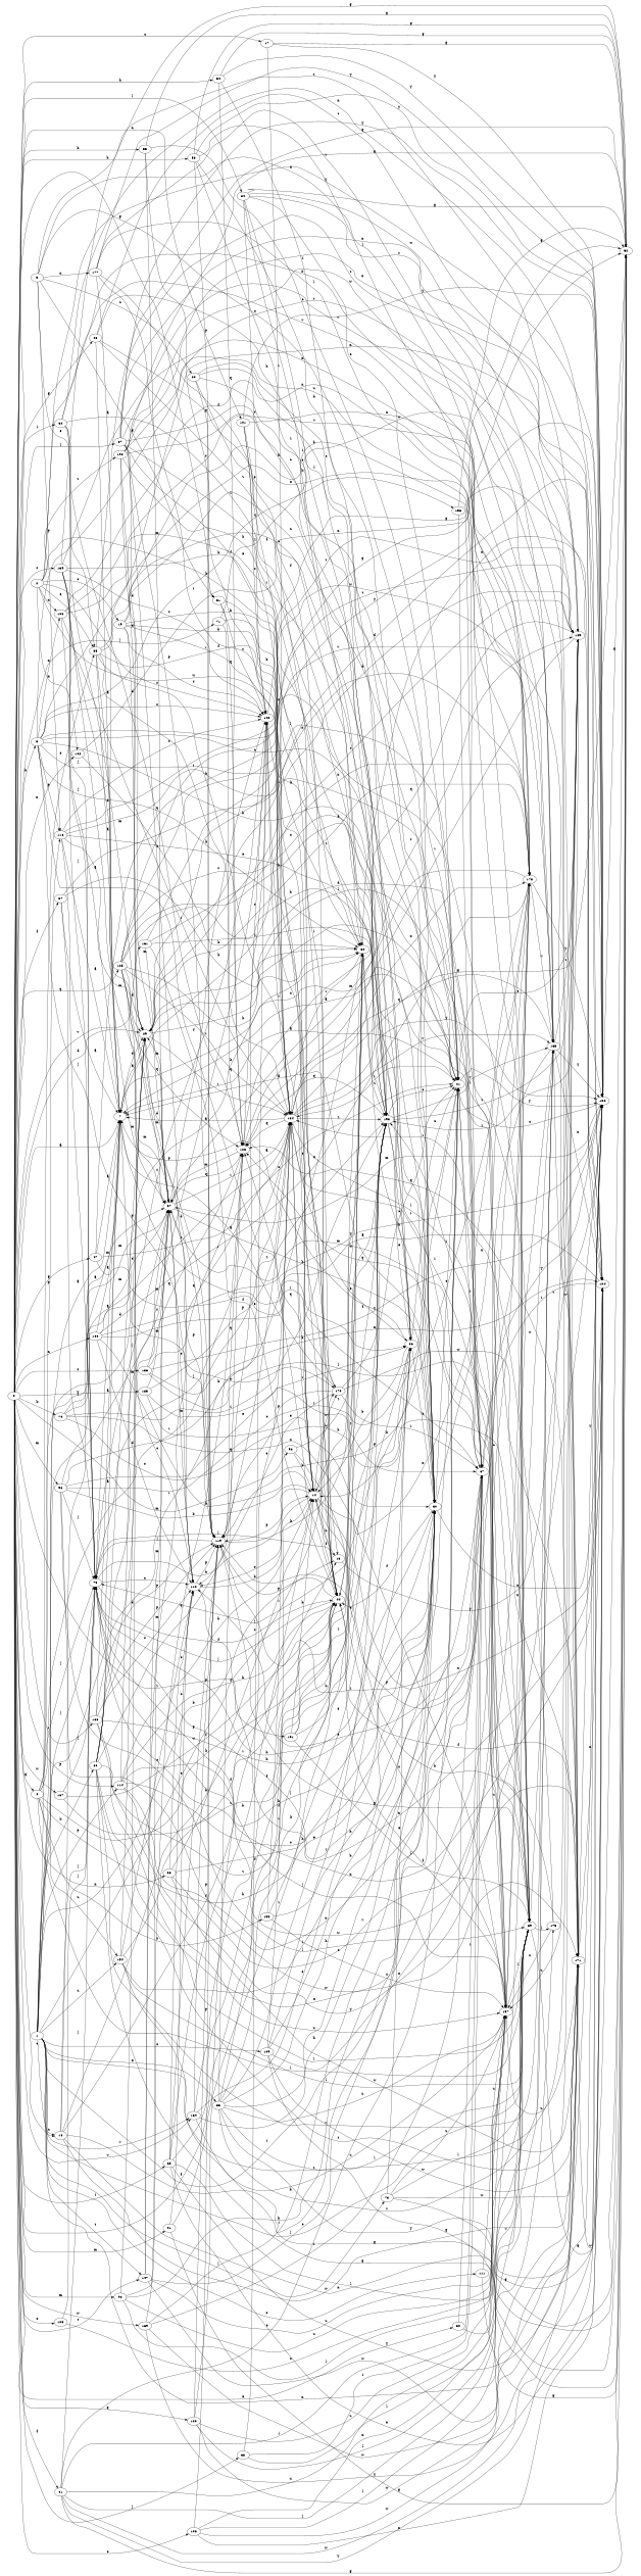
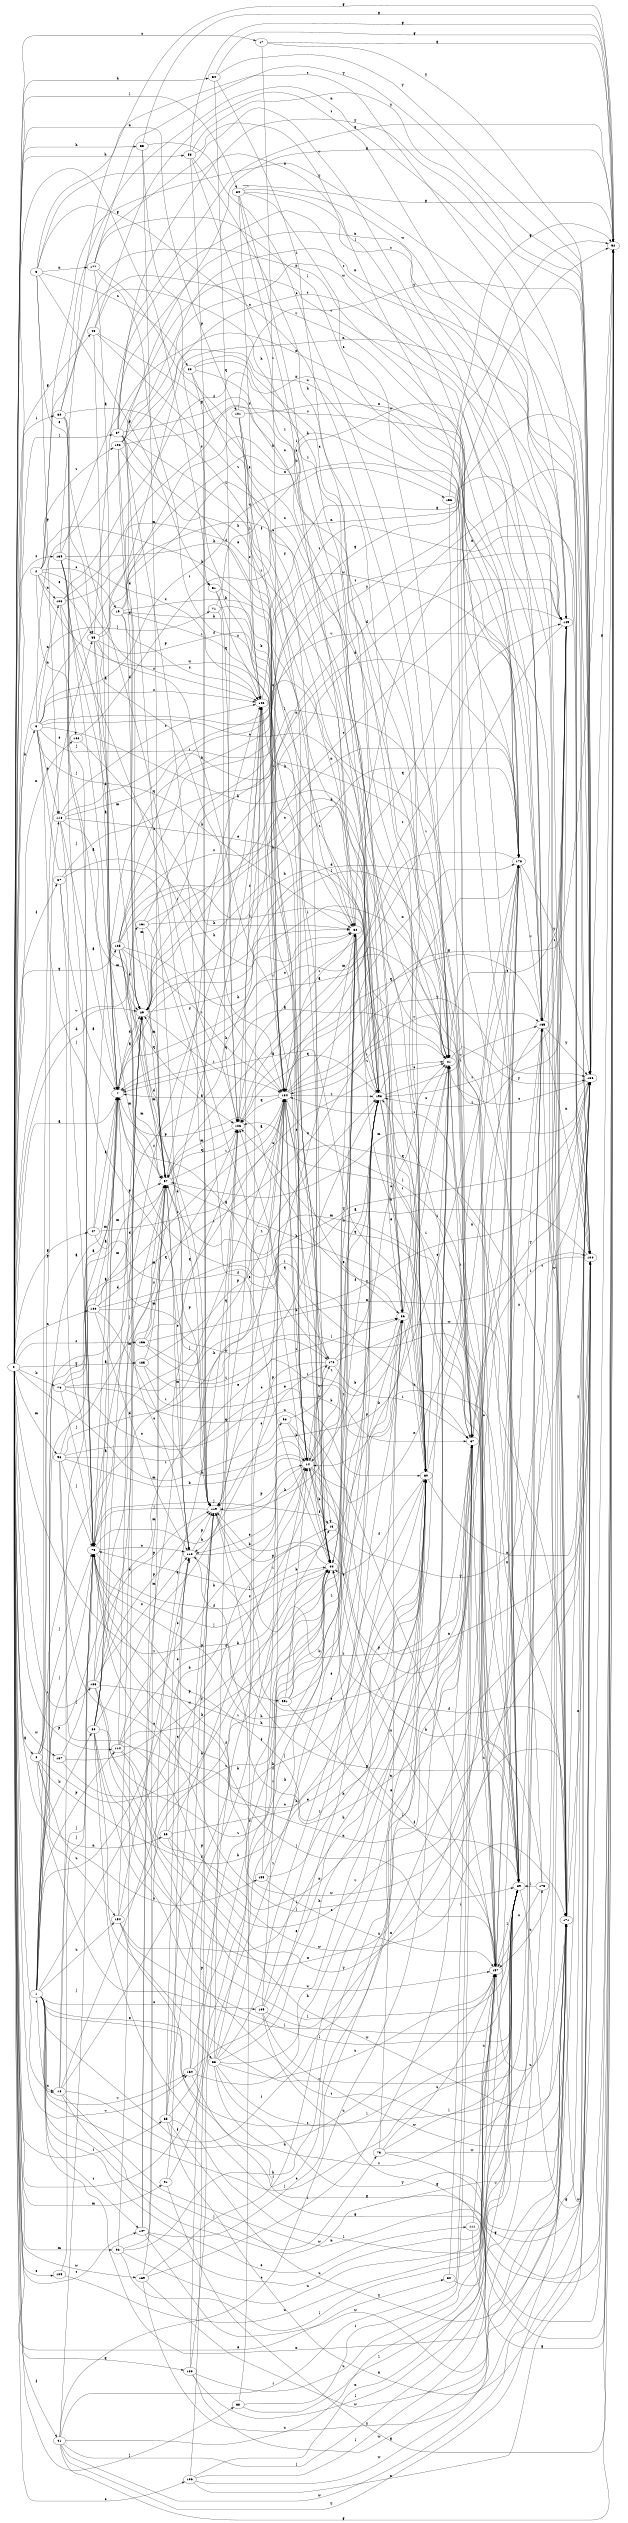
  strict digraph {
    rankdir=LR
    0
    4
    7
    9
    17
    18
    29
    30
    37
    41
    44
    47
    48
    51
    54
    55
    58
    62
    65
    68
    71
    79
    84
    87
    90
    91
    92
    93
    99
    100
    101
    102
    105
    106
    114
    120
    125
    133
    136
    139
    147
    161
    164
    167
    169
    185
-   191
+   191 [label=991]
    75
    89
    134
    142
    154
    82
    118
    60
    155
    149
    170
    21
    103
    178
    119
    156
    157
    186
    52
    13
    67
    97
    104
    171
    165
    36
    193
    14
    126
    112
    1
    33
    35
    73
    80
    109
    111
    175
    2
    19
    192
    3
    20
    177
    0 -> 4 [label=a]
    0 -> 7 [label=a]
    0 -> 9 [label=b]
    0 -> 17 [label=c]
    0 -> 18 [label=c]
    0 -> 29 [label=d]
    0 -> 30 [label=e]
    0 -> 37 [label=f]
    0 -> 41 [label=f]
    0 -> 44 [label=f]
    0 -> 47 [label=g]
    0 -> 48 [label=g]
    0 -> 51 [label=g]
    0 -> 54 [label=h]
    0 -> 55 [label=h]
    0 -> 58 [label=h]
    0 -> 62 [label=i]
    0 -> 65 [label=i]
    0 -> 68 [label=j]
    0 -> 71 [label=j]
    0 -> 79 [label=k]
    0 -> 84 [label=l]
    0 -> 87 [label=l]
    0 -> 90 [label=m]
    0 -> 91 [label=m]
    0 -> 92 [label=m]
    0 -> 93 [label=m]
    0 -> 99 [label=n]
    0 -> 100 [label=n]
    0 -> 101 [label=n]
    0 -> 102 [label=n]
    0 -> 105 [label=o]
    0 -> 106 [label=o]
    0 -> 114 [label=p]
    0 -> 120 [label=q]
    0 -> 125 [label=q]
    0 -> 133 [label=r]
    0 -> 136 [label=s]
    0 -> 139 [label=s]
    0 -> 147 [label=t]
    0 -> 161 [label=v]
    0 -> 164 [label=v]
    0 -> 167 [label=w]
    0 -> 169 [label=w]
    0 -> 185 [label=y]
    0 -> 191 [label=z]
    4 -> 75 [label=j]
    4 -> 89 [label=l]
    4 -> 134 [label=r]
    4 -> 142 [label=s]
    4 -> 154 [label=u]
    4 -> 82 [label=k]
    4 -> 118 [label=p]
    4 -> 60 [label=h]
    4 -> 155 [label=u]
    7 -> 29 [label=d]
    7 -> 149 [label=t]
    7 -> 170 [label=w]
    7 -> 21 [label=c]
    9 -> 44 [label=f]
    9 -> 89 [label=l]
    9 -> 142 [label=s]
    9 -> 82 [label=k]
    9 -> 118 [label=p]
    9 -> 60 [label=h]
    9 -> 149 [label=t]
    9 -> 21 [label=c]
    9 -> 103 [label=n]
    9 -> 178 [label=x]
    9 -> 119 [label=p]
    9 -> 156 [label=u]
    9 -> 157 [label=u]
    17 -> 134 [label=r]
    17 -> 186 [label=y]
    17 -> 52 [label=g]
    18 -> 44 [label=f]
    18 -> 75 [label=j]
    18 -> 13 [label=b]
    18 -> 67 [label=i]
    18 -> 97 [label=m]
    18 -> 104 [label=n]
    18 -> 171 [label=w]
    29 -> 7 [label=a]
    29 -> 89 [label=l]
    29 -> 134 [label=r]
    29 -> 186 [label=y]
    29 -> 67 [label=i]
    29 -> 97 [label=m]
    30 -> 67 [label=i]
    30 -> 165 [label=v]
    37 -> 7 [label=a]
    37 -> 75 [label=j]
    37 -> 82 [label=k]
    37 -> 178 [label=x]
    41 -> 75 [label=j]
    41 -> 89 [label=l]
    41 -> 21 [label=c]
    41 -> 157 [label=u]
    41 -> 186 [label=y]
    41 -> 52 [label=g]
    41 -> 67 [label=i]
    41 -> 171 [label=w]
    44 -> 75 [label=j]
    44 -> 142 [label=s]
    44 -> 82 [label=k]
    44 -> 119 [label=p]
    47 -> 7 [label=a]
    47 -> 21 [label=c]
    47 -> 52 [label=g]
    47 -> 36 [label=e]
    48 -> 7 [label=a]
    48 -> 60 [label=h]
    48 -> 149 [label=t]
    48 -> 36 [label=e]
    48 -> 193 [label=z]
    51 -> 142 [label=s]
    51 -> 14 [label=b]
    51 -> 126 [label=q]
    54 -> 186 [label=y]
    54 -> 52 [label=g]
    54 -> 193 [label=z]
    54 -> 126 [label=q]
    55 -> 142 [label=s]
    55 -> 21 [label=c]
    55 -> 52 [label=g]
    55 -> 97 [label=m]
    58 -> 89 [label=l]
    58 -> 60 [label=h]
    58 -> 119 [label=p]
    58 -> 186 [label=y]
    58 -> 52 [label=g]
    58 -> 193 [label=z]
    62 -> 75 [label=j]
    62 -> 178 [label=x]
    62 -> 97 [label=m]
    62 -> 104 [label=n]
    62 -> 193 [label=z]
    62 -> 126 [label=q]
    65 -> 44 [label=f]
    65 -> 89 [label=l]
    65 -> 119 [label=p]
    65 -> 186 [label=y]
    65 -> 104 [label=n]
    65 -> 14 [label=b]
    65 -> 112 [label=o]
    68 -> 89 [label=l]
    68 -> 142 [label=s]
    68 -> 67 [label=i]
    71 -> 82 [label=k]
    71 -> 171 [label=w]
    71 -> 126 [label=q]
+   79 -> 75 [label=j]
    79 -> 134 [label=r]
    79 -> 157 [label=u]
    79 -> 97 [label=m]
    79 -> 171 [label=w]
    79 -> 193 [label=z]
    84 -> 142 [label=s]
    84 -> 82 [label=k]
    84 -> 21 [label=c]
    84 -> 52 [label=g]
    84 -> 171 [label=w]
    84 -> 165 [label=v]
    84 -> 193 [label=z]
    87 -> 29 [label=d]
    87 -> 44 [label=f]
    87 -> 60 [label=h]
    87 -> 149 [label=t]
    87 -> 119 [label=p]
    87 -> 186 [label=y]
    87 -> 104 [label=n]
    87 -> 165 [label=v]
    87 -> 193 [label=z]
    87 -> 112 [label=o]
    90 -> 157 [label=u]
    90 -> 193 [label=z]
    90 -> 14 [label=b]
    91 -> 52 [label=g]
    91 -> 193 [label=z]
    91 -> 112 [label=o]
    92 -> 29 [label=d]
    92 -> 89 [label=l]
    92 -> 60 [label=h]
    92 -> 157 [label=u]
    92 -> 126 [label=q]
    93 -> 7 [label=a]
    93 -> 75 [label=j]
    93 -> 89 [label=l]
    93 -> 82 [label=k]
    93 -> 21 [label=c]
    93 -> 171 [label=w]
    93 -> 36 [label=e]
    93 -> 14 [label=b]
    99 -> 60 [label=h]
    99 -> 171 [label=w]
    99 -> 165 [label=v]
    99 -> 14 [label=b]
    99 -> 112 [label=o]
    100 -> 7 [label=a]
    100 -> 82 [label=k]
    100 -> 178 [label=x]
    100 -> 186 [label=y]
    100 -> 67 [label=i]
    100 -> 14 [label=b]
    100 -> 112 [label=o]
    101 -> 44 [label=f]
    101 -> 134 [label=r]
    101 -> 142 [label=s]
    101 -> 178 [label=x]
    101 -> 186 [label=y]
    102 -> 82 [label=k]
    102 -> 104 [label=n]
    105 -> 75 [label=j]
    105 -> 157 [label=u]
    106 -> 89 [label=l]
    106 -> 178 [label=x]
    106 -> 119 [label=p]
    106 -> 104 [label=n]
    106 -> 171 [label=w]
    114 -> 29 [label=d]
    114 -> 44 [label=f]
    114 -> 60 [label=h]
    114 -> 21 [label=c]
    114 -> 178 [label=x]
    114 -> 157 [label=u]
    114 -> 14 [label=b]
    120 -> 89 [label=l]
    120 -> 134 [label=r]
    120 -> 119 [label=p]
    120 -> 157 [label=u]
    120 -> 171 [label=w]
    125 -> 29 [label=d]
    125 -> 134 [label=r]
    125 -> 82 [label=k]
    125 -> 60 [label=h]
    125 -> 21 [label=c]
    125 -> 119 [label=p]
    125 -> 97 [label=m]
    125 -> 171 [label=w]
    125 -> 165 [label=v]
    125 -> 193 [label=z]
    125 -> 112 [label=o]
    133 -> 7 [label=a]
    133 -> 89 [label=l]
    133 -> 60 [label=h]
    133 -> 119 [label=p]
    133 -> 186 [label=y]
    133 -> 112 [label=o]
    136 -> 89 [label=l]
    136 -> 134 [label=r]
    136 -> 186 [label=y]
    136 -> 97 [label=m]
    136 -> 104 [label=n]
    139 -> 7 [label=a]
    139 -> 29 [label=d]
    139 -> 75 [label=j]
    139 -> 142 [label=s]
    139 -> 82 [label=k]
    139 -> 178 [label=x]
    139 -> 52 [label=g]
    139 -> 97 [label=m]
    147 -> 21 [label=c]
    147 -> 157 [label=u]
    147 -> 97 [label=m]
    147 -> 171 [label=w]
    147 -> 126 [label=q]
    161 -> 44 [label=f]
    161 -> 60 [label=h]
    161 -> 149 [label=t]
    161 -> 178 [label=x]
    161 -> 97 [label=m]
    164 -> 44 [label=f]
    164 -> 60 [label=h]
    164 -> 119 [label=p]
    164 -> 157 [label=u]
    164 -> 36 [label=e]
    167 -> 44 [label=f]
    167 -> 75 [label=j]
    167 -> 193 [label=z]
    169 -> 60 [label=h]
    169 -> 186 [label=y]
    169 -> 67 [label=i]
    169 -> 97 [label=m]
    169 -> 171 [label=w]
    185 -> 60 [label=e]
    185 -> 67 [label=i]
    185 -> 97 [label=m]
    185 -> 193 [label=z]
    191 -> 89 [label=l]
    191 -> 82 [label=k]
    191 -> 36 [label=e]
    191 -> 193 [label=z]
    191 -> 14 [label=b]
    75 -> 7 [label=a]
    75 -> 44 [label=f]
    75 -> 60 [label=h]
    75 -> 104 [label=n]
    75 -> 171 [label=w]
    75 -> 14 [label=b]
    75 -> 112 [label=o]
    89 -> 7 [label=a]
    89 -> 29 [label=d]
    89 -> 134 [label=r]
    89 -> 149 [label=t]
    89 -> 21 [label=c]
    89 -> 119 [label=p]
    89 -> 52 [label=g]
    134 -> 7 [label=a]
    134 -> 75 [label=j]
    134 -> 89 [label=l]
    134 -> 178 [label=x]
    134 -> 186 [label=y]
    134 -> 52 [label=g]
    134 -> 165 [label=v]
    134 -> 36 [label=e]
    134 -> 193 [label=z]
    134 -> 14 [label=b]
    134 -> 126 [label=q]
    142 -> 134 [label=r]
    142 -> 119 [label=p]
    142 -> 52 [label=g]
    142 -> 193 [label=z]
    154 -> 29 [label=d]
    154 -> 44 [label=f]
    154 -> 89 [label=l]
    154 -> 52 [label=g]
    154 -> 67 [label=i]
    154 -> 112 [label=o]
    82 -> 134 [label=r]
    82 -> 60 [label=h]
    82 -> 104 [label=n]
    82 -> 193 [label=z]
    82 -> 14 [label=b]
    118 -> 7 [label=a]
    118 -> 75 [label=j]
    118 -> 142 [label=s]
    118 -> 149 [label=t]
    118 -> 67 [label=i]
    118 -> 36 [label=e]
    118 -> 126 [label=q]
    60 -> 7 [label=a]
    60 -> 44 [label=f]
    60 -> 21 [label=c]
    60 -> 178 [label=x]
    60 -> 104 [label=n]
    155 -> 134 [label=r]
    155 -> 60 [label=h]
    155 -> 157 [label=u]
    155 -> 36 [label=e]
    149 -> 29 [label=d]
    149 -> 134 [label=r]
    149 -> 21 [label=c]
    149 -> 157 [label=u]
    149 -> 193 [label=z]
    149 -> 126 [label=q]
    170 -> 7 [label=a]
    170 -> 21 [label=c]
    170 -> 119 [label=p]
    170 -> 67 [label=i]
    170 -> 171 [label=w]
    170 -> 126 [label=q]
    170 -> 112 [label=o]
    21 -> 7 [label=a]
    21 -> 134 [label=r]
    21 -> 186 [label=y]
    21 -> 67 [label=i]
    21 -> 14 [label=b]
    103 -> 75 [label=j]
    103 -> 134 [label=r]
    103 -> 178 [label=x]
    103 -> 165 [label=v]
    103 -> 36 [label=e]
    178 -> 29 [label=d]
    178 -> 119 [label=p]
    178 -> 186 [label=y]
    178 -> 97 [label=m]
    178 -> 165 [label=v]
    119 -> 29 [label=d]
    119 -> 75 [label=j]
    119 -> 82 [label=k]
    119 -> 67 [label=i]
    119 -> 126 [label=q]
    156 -> 52 [label=g]
    156 -> 67 [label=i]
    157 -> 44 [label=f]
    157 -> 75 [label=j]
    157 -> 89 [label=l]
    157 -> 178 [label=x]
    157 -> 97 [label=m]
    157 -> 193 [label=z]
    186 -> 29 [label=d]
    186 -> 21 [label=c]
    186 -> 52 [label=g]
    186 -> 97 [label=m]
    13 -> 75 [label=j]
    13 -> 186 [label=y]
    67 -> 75 [label=j]
    67 -> 157 [label=u]
    67 -> 186 [label=y]
    67 -> 126 [label=q]
    67 -> 112 [label=o]
    97 -> 29 [label=d]
    97 -> 75 [label=j]
    97 -> 134 [label=r]
    97 -> 142 [label=s]
    97 -> 60 [label=h]
    97 -> 119 [label=p]
    97 -> 126 [label=q]
    97 -> 112 [label=o]
    104 -> 7 [label=a]
    104 -> 67 [label=i]
    104 -> 171 [label=w]
    171 -> 44 [label=f]
    171 -> 157 [label=u]
    171 -> 186 [label=y]
    171 -> 104 [label=n]
    171 -> 126 [label=q]
    165 -> 149 [label=t]
    165 -> 119 [label=p]
    165 -> 157 [label=u]
    165 -> 186 [label=y]
    165 -> 104 [label=n]
    165 -> 171 [label=w]
    165 -> 126 [label=q]
    36 -> 7 [label=a]
    36 -> 75 [label=j]
    36 -> 60 [label=h]
    36 -> 21 [label=c]
    36 -> 14 [label=b]
    193 -> 44 [label=f]
    193 -> 149 [label=t]
    193 -> 21 [label=c]
    193 -> 67 [label=i]
    193 -> 165 [label=v]
    193 -> 36 [label=e]
    193 -> 126 [label=q]
    14 -> 44 [label=f]
    14 -> 134 [label=r]
    14 -> 170 [label=w]
    14 -> 178 [label=x]
    14 -> 119 [label=p]
    14 -> 13 [label=b]
    14 -> 104 [label=n]
    14 -> 193 [label=z]
    14 -> 112 [label=o]
    126 -> 142 [label=s]
    126 -> 149 [label=t]
    126 -> 97 [label=m]
    112 -> 119 [label=p]
    112 -> 97 [label=m]
    112 -> 104 [label=n]
    112 -> 14 [label=b]
    1 -> 7 [label=a]
    1 -> 18 [label=c]
    1 -> 114 [label=p]
    1 -> 147 [label=t]
    1 -> 164 [label=v]
    1 -> 75 [label=j]
    1 -> 89 [label=l]
    1 -> 134 [label=r]
    1 -> 142 [label=s]
    1 -> 154 [label=u]
    1 -> 149 [label=t]
    1 -> 170 [label=w]
    1 -> 13 [label=b]
    1 -> 67 [label=i]
    1 -> 97 [label=m]
    1 -> 33 [label=e]
    1 -> 35 [label=e]
    1 -> 73 [label=j]
    1 -> 80 [label=k]
    1 -> 109 [label=o]
    1 -> 111 [label=o]
    1 -> 175 [label=x]
    33 -> 44 [label=f]
    33 -> 89 [label=l]
    33 -> 82 [label=k]
    33 -> 60 [label=h]
    33 -> 21 [label=c]
    33 -> 157 [label=u]
    33 -> 186 [label=y]
    33 -> 165 [label=v]
    33 -> 36 [label=e]
    33 -> 126 [label=q]
    35 -> 7 [label=a]
    35 -> 44 [label=f]
    35 -> 134 [label=r]
    35 -> 21 [label=c]
    35 -> 52 [label=g]
    35 -> 97 [label=m]
    35 -> 104 [label=n]
    35 -> 14 [label=b]
    73 -> 89 [label=l]
    73 -> 157 [label=u]
    73 -> 52 [label=g]
    73 -> 171 [label=w]
    73 -> 36 [label=e]
    80 -> 7 [label=a]
    80 -> 29 [label=d]
    80 -> 134 [label=r]
    80 -> 149 [label=t]
    80 -> 178 [label=x]
    80 -> 119 [label=p]
    80 -> 52 [label=g]
    80 -> 97 [label=m]
    80 -> 165 [label=v]
    80 -> 193 [label=z]
    80 -> 126 [label=q]
    109 -> 134 [label=r]
    109 -> 60 [label=h]
    109 -> 178 [label=x]
    109 -> 52 [label=g]
    109 -> 171 [label=w]
    109 -> 193 [label=z]
    111 -> 157 [label=u]
    111 -> 52 [label=g]
-   89 -> 175 [label=l]
+   175 -> 89 [label=l]
    175 -> 134 [label=r]
    175 -> 157 [label=u]
    175 -> 14 [label=b]
    2 -> 102 [label=n]
    2 -> 142 [label=s]
    2 -> 82 [label=k]
    2 -> 170 [label=w]
    2 -> 103 [label=n]
    2 -> 186 [label=y]
    2 -> 165 [label=v]
    2 -> 35 [label=e]
    2 -> 19 [label=c]
    2 -> 192 [label=z]
    19 -> 29 [label=d]
    19 -> 134 [label=r]
    19 -> 142 [label=s]
    19 -> 21 [label=c]
    19 -> 13 [label=b]
    19 -> 67 [label=i]
    19 -> 14 [label=b]
    192 -> 29 [label=d]
    192 -> 82 [label=k]
    192 -> 21 [label=c]
    192 -> 157 [label=u]
    192 -> 52 [label=g]
    192 -> 97 [label=m]
    192 -> 104 [label=n]
    192 -> 171 [label=w]
    3 -> 51 [label=g]
    3 -> 118 [label=p]
    3 -> 149 [label=t]
    3 -> 21 [label=c]
    3 -> 178 [label=x]
    3 -> 35 [label=e]
    3 -> 20 [label=c]
    3 -> 177 [label=x]
    20 -> 44 [label=f]
    20 -> 60 [label=h]
    20 -> 21 [label=c]
    20 -> 119 [label=p]
    20 -> 36 [label=e]
    177 -> 7 [label=a]
    177 -> 44 [label=f]
    177 -> 89 [label=l]
    177 -> 134 [label=r]
    177 -> 186 [label=y]
    177 -> 165 [label=v]
  }
